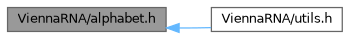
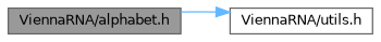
  digraph {
    rankdir=LR
    node [fontname=Helvetica fontsize=10 shape=box style=filled]
    n1 [color=gray40 fillcolor=grey60 fontcolor=black height=0.2 label="ViennaRNA/alphabet.h" width=0.4]
    n2 [color=grey40 fillcolor=white height=0.2 label="ViennaRNA/utils.h" width=0.4]
-   n1 -> n2 [color=steelblue1 dir=back fontname=Helvetica fontsize=10 labelfontname=Helvetica labelfontsize=10 style=solid]
+   n2 -> n1 [color=steelblue1 dir=back fontname=Helvetica fontsize=10 labelfontname=Helvetica labelfontsize=10 style=solid]
  }
